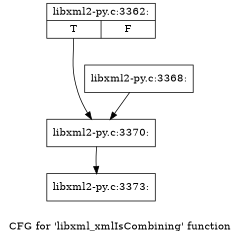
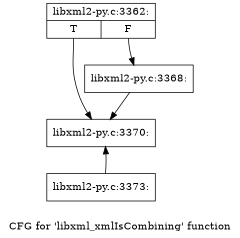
  digraph {
    label="CFG for 'libxml_xmlIsCombining' function"
    node [shape=record]
    n1 [label="{libxml2-py.c:3362:|{<s0>T|<s1>F}}"]
    n2 [label="{libxml2-py.c:3370:}"]
    n3 [label="{libxml2-py.c:3368:}"]
    n4 [label="{libxml2-py.c:3373:}"]
    n1 -> n2 [tailport=s0]
-   n2 -> n4
+   n1 -> n3 [tailport=s1]
+   n4 -> n2
    n3 -> n2
  }
